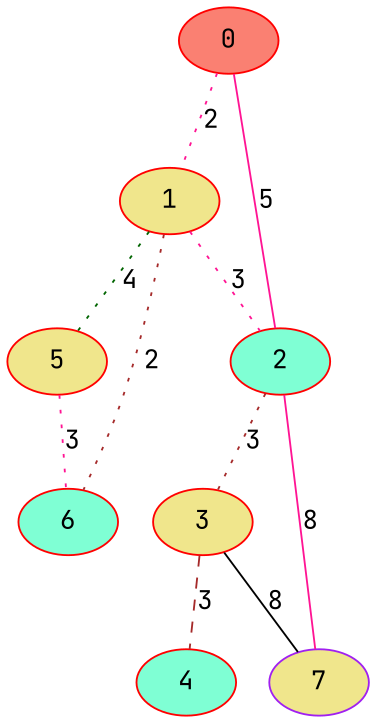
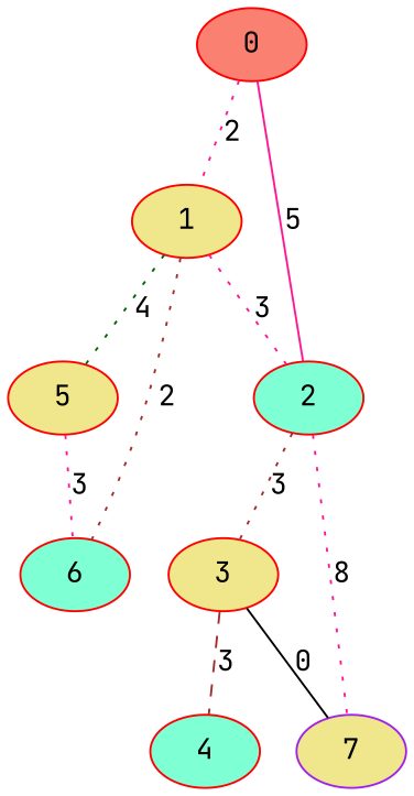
  graph {
    fontname="JetBrains Mono"
    node [color=red fillcolor=khaki fontname="JetBrains Mono" style=filled weight=1]
    edge [color=deeppink fontname="JetBrains Mono" style=dotted]
    0 [fillcolor=salmon]
    1
    2 [fillcolor=aquamarine]
    5
    6 [fillcolor=aquamarine]
    3
    7 [color=purple weight=4]
    4 [fillcolor=aquamarine]
    0 -- 1 [label=2]
    0 -- 2 [label=5 style=solid]
    1 -- 2 [label=3]
    1 -- 5 [color=darkgreen label=4]
    1 -- 6 [color=brown label=2]
    2 -- 3 [color=brown label=3]
-   2 -- 7 [label=8 style=solid]
+   2 -- 7 [label=8]
    5 -- 6 [label=3]
-   3 -- 7 [color=black label=8 style=solid]
+   3 -- 7 [color=black label=0 style=solid]
    3 -- 4 [color=brown label=3 style=dashed]
  }
